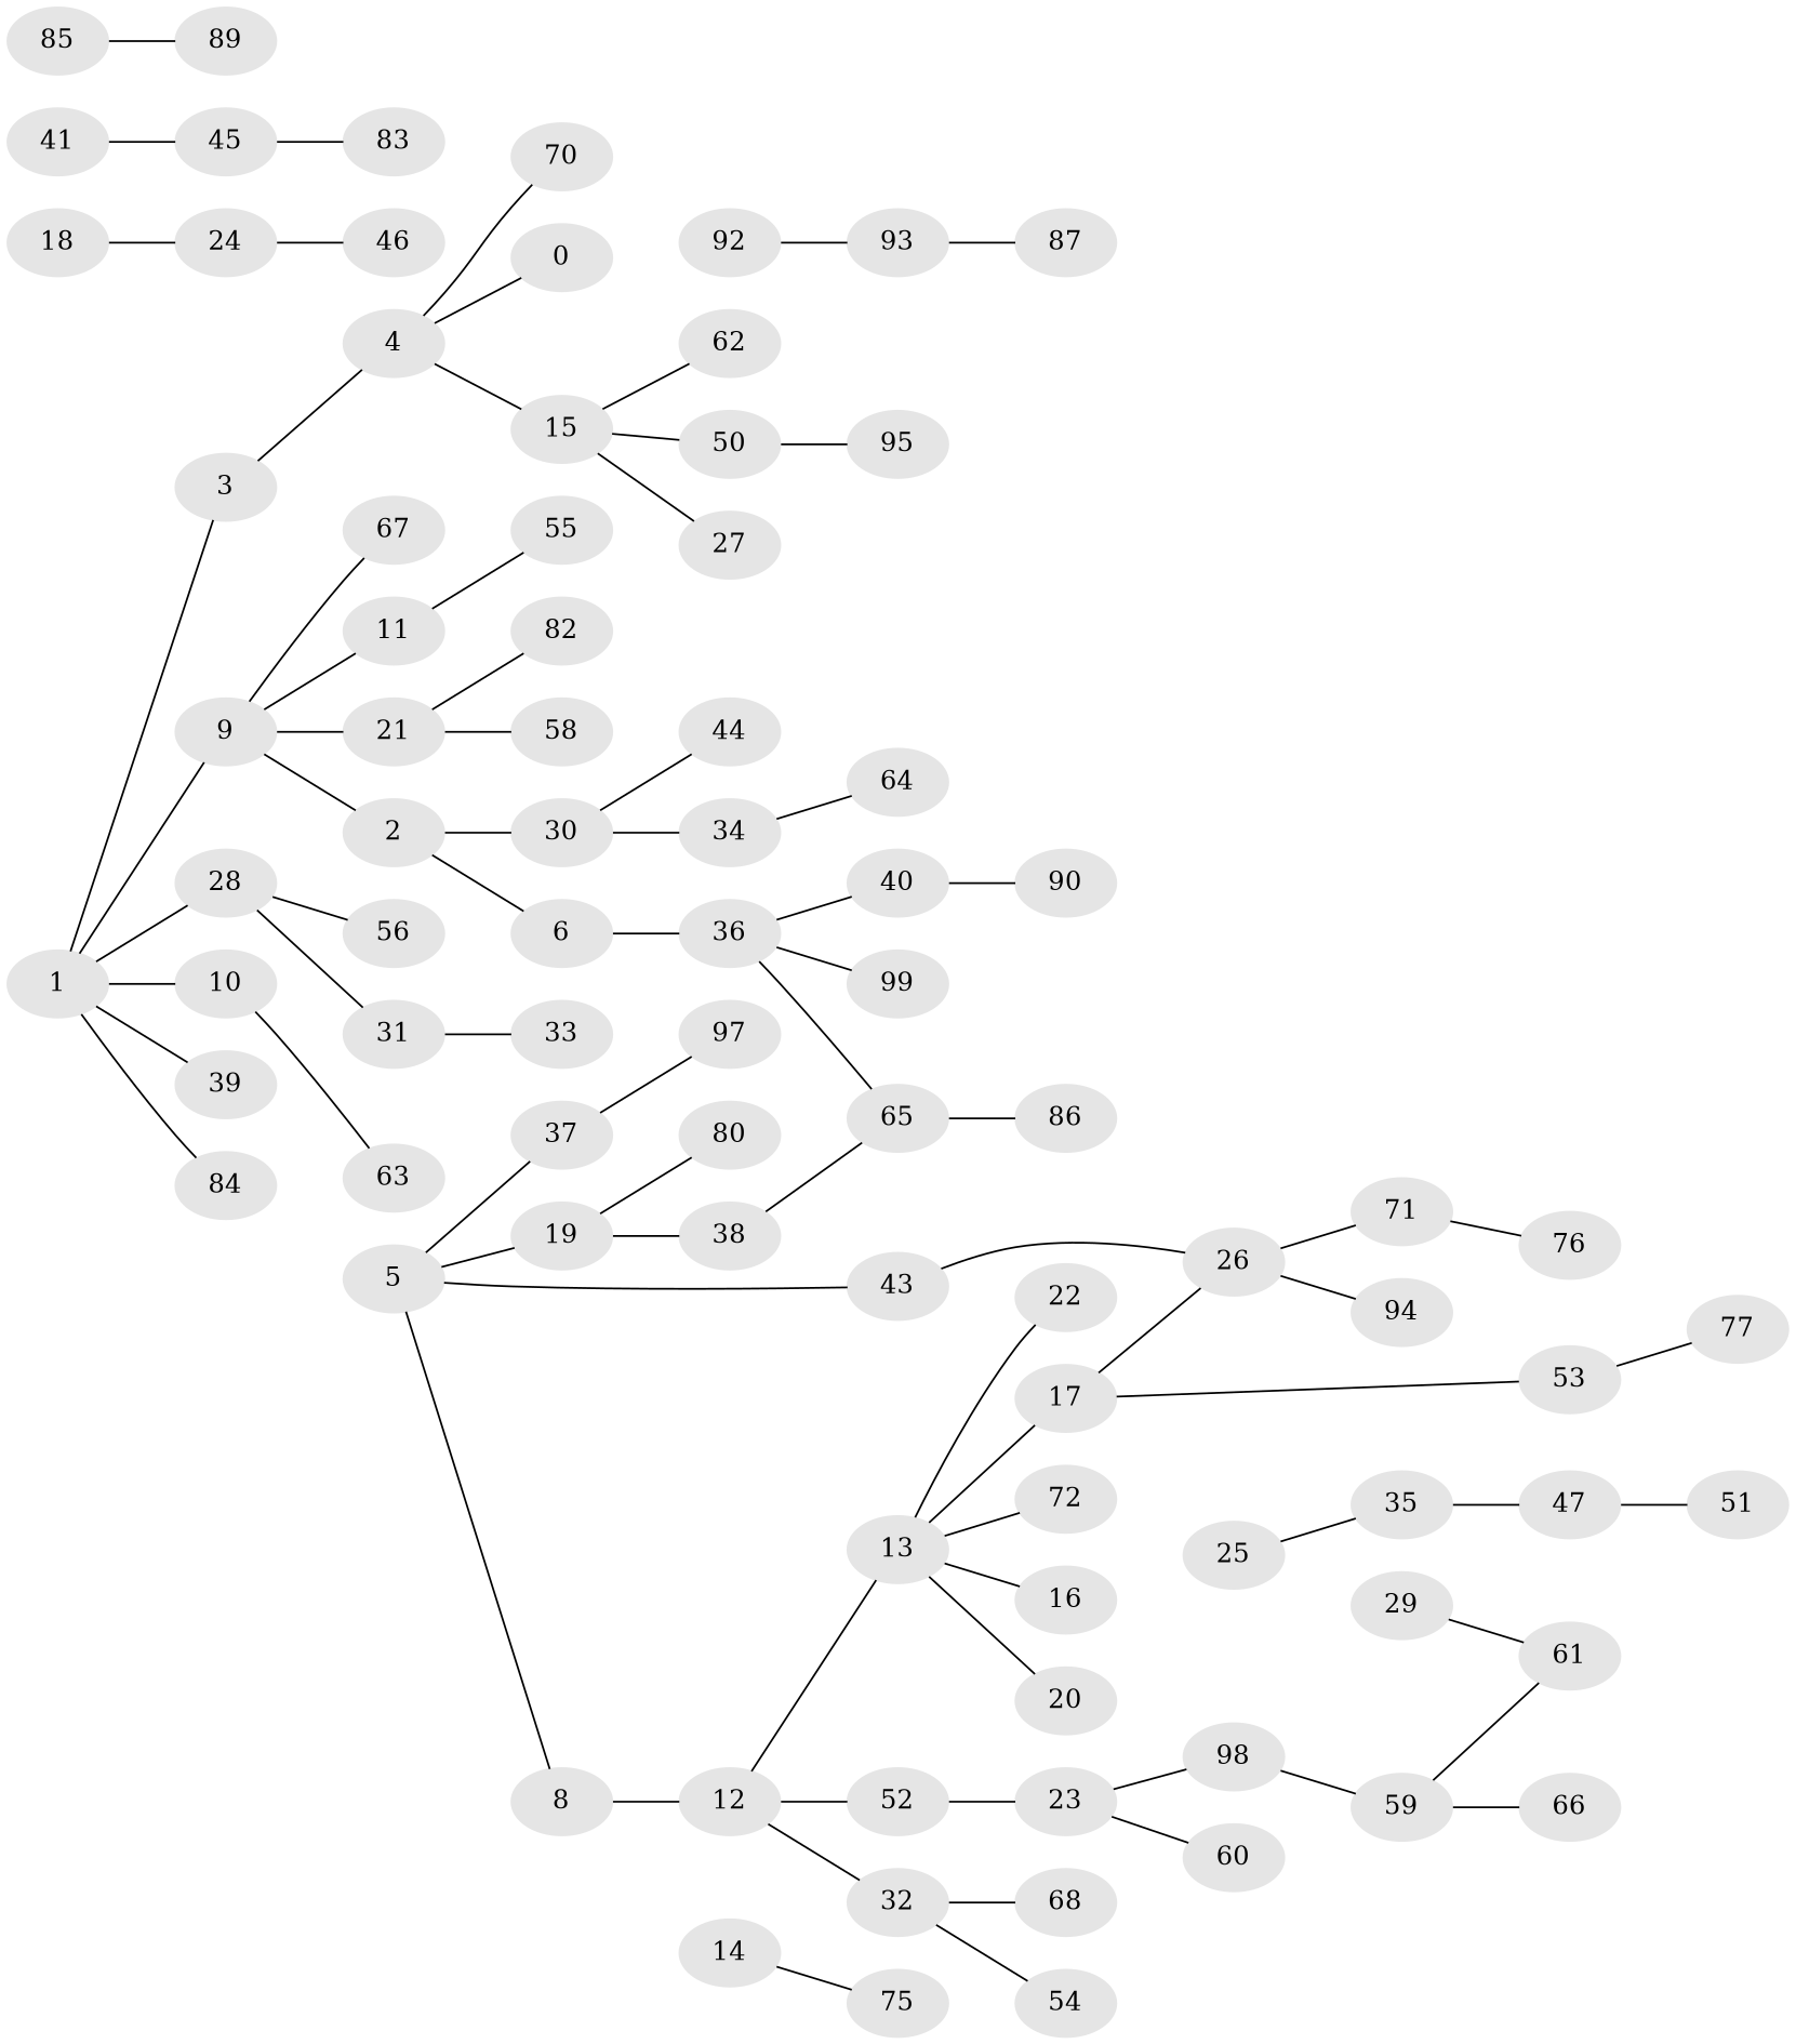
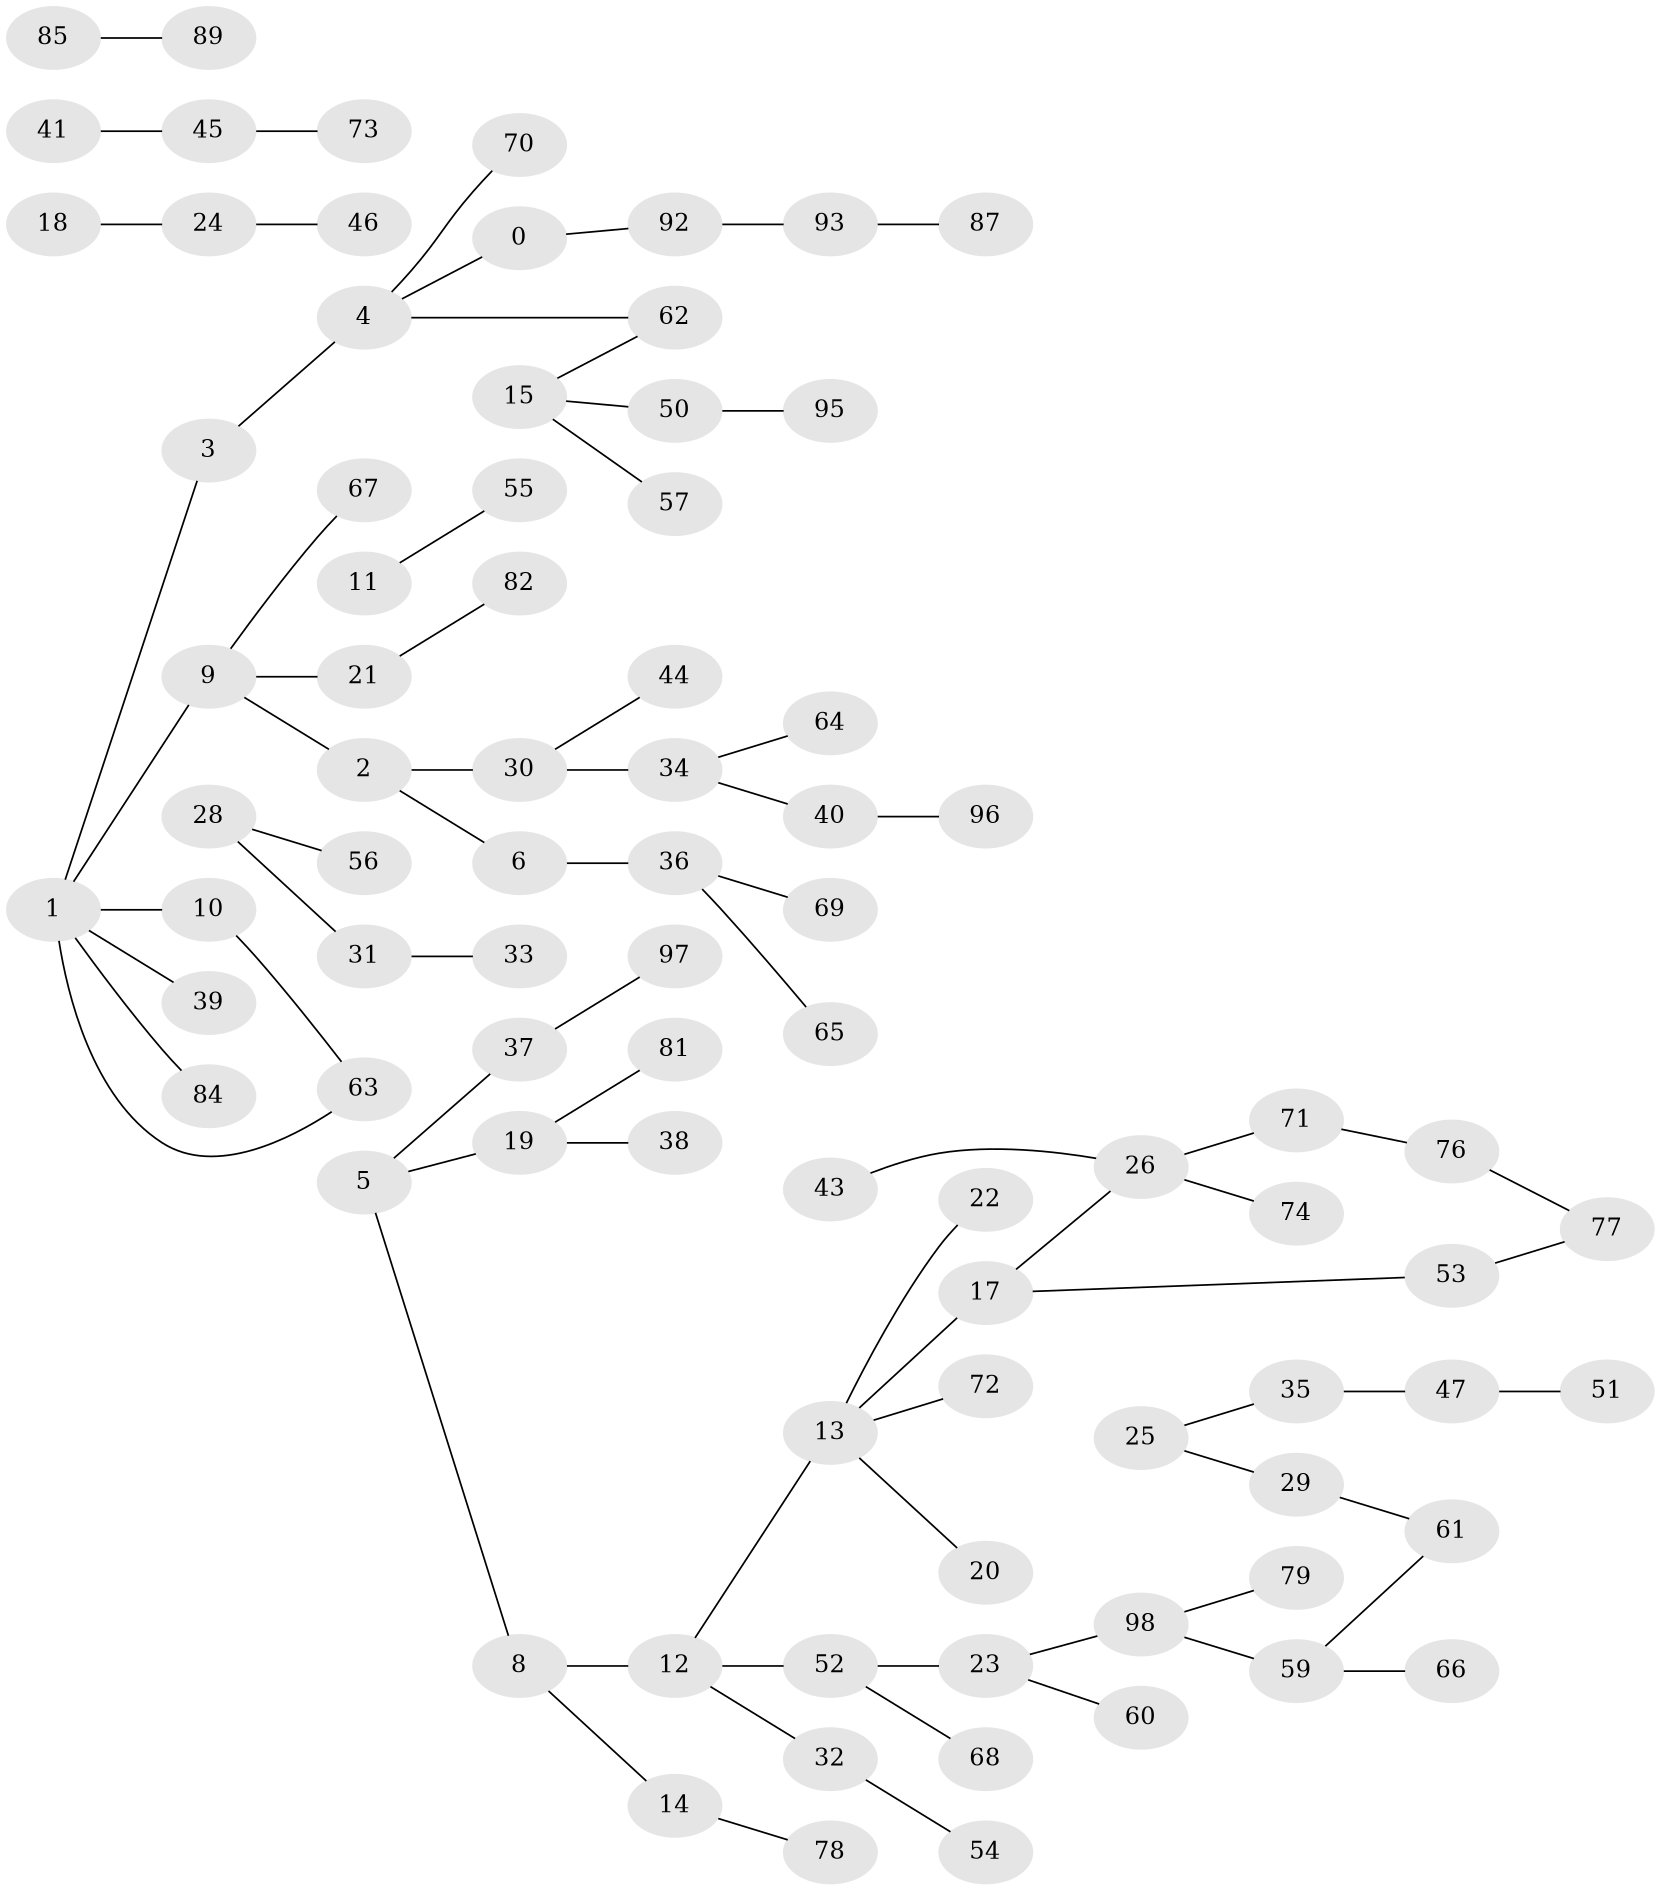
  graph {
    rankdir=LR
    node [color=gray90 style=filled]
    1
    3
    9
    10
    28
    39
    84
    2
    6
    30
    4
    67
    11
    21
    63
    18
    24
    31
    56
    36
    34
    44
    n23 [label=0]
    15
    70
    5
    8
    19
    37
    43
    n31 [label=92]
-   27
+   27 [label=57]
    50
    62
    12
    14
    38
-   80
+   80 [label=81]
    n39 [label=97]
    26
    25
    29
    35
    65
-   69 [label=99]
+   69
    n46 [label=93]
    13
    32
    52
-   78 [label=75]
+   78
    71
-   74 [label=94]
+   74
    55
-   58
    82
-   16
    17
    20
    22
    72
    n61 [label=98]
    23
    60
    54
    41
    45
    68
    53
    85
    89
    n71 [label=95]
    77
    46
    59
+   79
    61
    47
    76
    33
    40
    64
-   90
+   90 [label=96]
    51
-   86
-   73 [label=83]
+   73
    87
    66
    1 -- 3
    1 -- 9
    1 -- 10
-   1 -- 28
+   1 -- 63
    1 -- 39
    1 -- 84
    3 -- 4
    9 -- 2
    9 -- 67
-   9 -- 11
    9 -- 21
    10 -- 63
    28 -- 31
    28 -- 56
    2 -- 6
    2 -- 30
    6 -- 36
    30 -- 34
    30 -- 44
    4 -- n23
-   4 -- 15
+   4 -- 62
    4 -- 70
    11 -- 55
-   21 -- 58
    21 -- 82
    18 -- 24
    24 -- 46
    31 -- 33
    36 -- 65
    36 -- 69
-   36 -- 40
+   34 -- 40
    34 -- 64
+   n23 -- n31
    15 -- 27
    15 -- 50
    15 -- 62
    5 -- 8
    5 -- 19
    5 -- 37
-   5 -- 43
    8 -- 12
+   8 -- 14
    19 -- 38
    19 -- 80
    37 -- n39
    43 -- 26
    n31 -- n46
    50 -- n71
    12 -- 13
    12 -- 32
    12 -- 52
    14 -- 78
-   38 -- 65
    26 -- 71
    26 -- 74
+   25 -- 29
    25 -- 35
    29 -- 61
    35 -- 47
-   65 -- 86
    n46 -- 87
-   13 -- 16
    13 -- 17
    13 -- 20
    13 -- 22
    13 -- 72
    32 -- 54
    52 -- 23
-   32 -- 68
+   52 -- 68
    71 -- 76
    17 -- 26
    17 -- 53
    n61 -- 59
+   n61 -- 79
    23 -- n61
    23 -- 60
    41 -- 45
    45 -- 73
    53 -- 77
    85 -- 89
    59 -- 61
    59 -- 66
    47 -- 51
+   76 -- 77
    40 -- 90
  }
